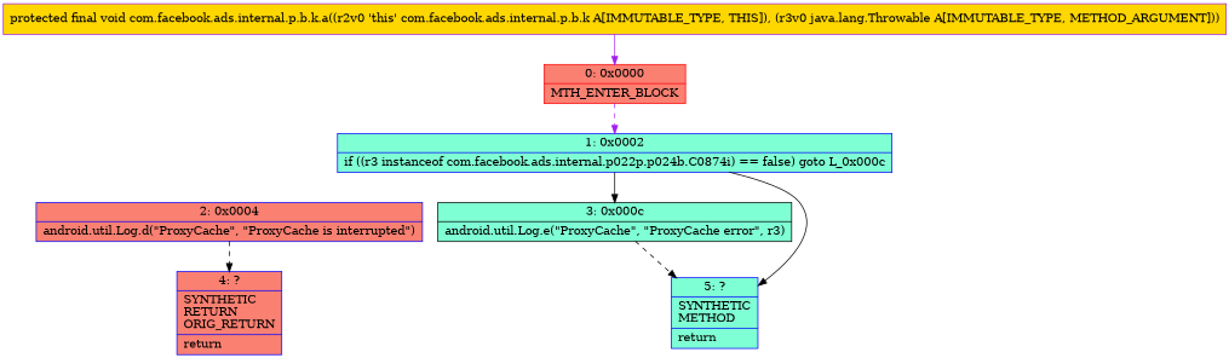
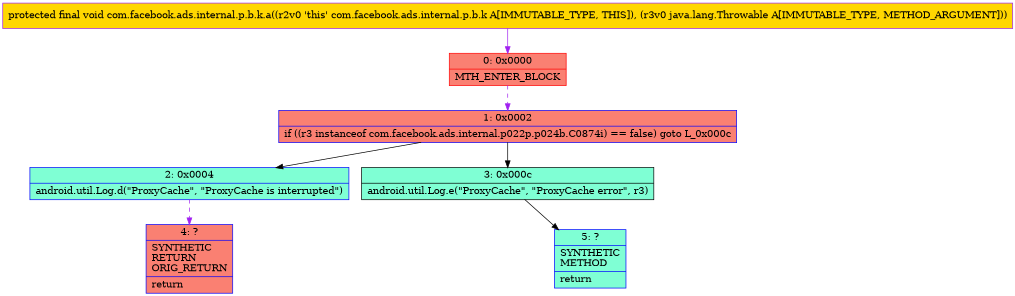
  digraph {
    node [color=blue fillcolor=salmon shape=record style=filled]
    edge [color=black style=solid]
    n1 [color=red label="{0\:\ 0x0000|MTH_ENTER_BLOCK\l}"]
-   n2 [fillcolor=aquamarine label="{1\:\ 0x0002|if ((r3 instanceof com.facebook.ads.internal.p022p.p024b.C0874i) == false) goto L_0x000c\l}"]
-   n3 [label="{2\:\ 0x0004|android.util.Log.d(\"ProxyCache\", \"ProxyCache is interrupted\")\l}"]
+   n2 [label="{1\:\ 0x0002|if ((r3 instanceof com.facebook.ads.internal.p022p.p024b.C0874i) == false) goto L_0x000c\l}"]
+   n3 [fillcolor=aquamarine label="{2\:\ 0x0004|android.util.Log.d(\"ProxyCache\", \"ProxyCache is interrupted\")\l}"]
    n4 [color=black fillcolor=aquamarine label="{3\:\ 0x000c|android.util.Log.e(\"ProxyCache\", \"ProxyCache error\", r3)\l}"]
    n5 [label="{4\:\ ?|SYNTHETIC\lRETURN\lORIG_RETURN\l|return\l}"]
    n6 [fillcolor=aquamarine label="{5\:\ ?|SYNTHETIC\lMETHOD\l|return\l}"]
    n7 [color=purple fillcolor=gold label="{protected final void com.facebook.ads.internal.p.b.k.a((r2v0 'this' com.facebook.ads.internal.p.b.k A[IMMUTABLE_TYPE, THIS]), (r3v0 java.lang.Throwable A[IMMUTABLE_TYPE, METHOD_ARGUMENT])) }"]
    n1 -> n2 [color=purple style=dashed]
-   n2 -> n6
+   n2 -> n3
    n2 -> n4
-   n3 -> n5 [style=dashed]
-   n4 -> n6 [style=dashed]
+   n3 -> n5 [color=purple style=dashed]
+   n4 -> n6
    n7 -> n1 [color=purple]
  }
